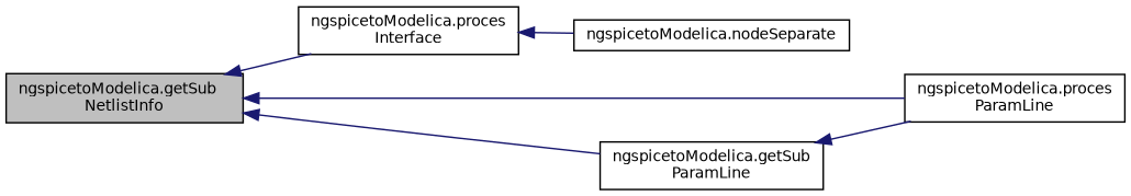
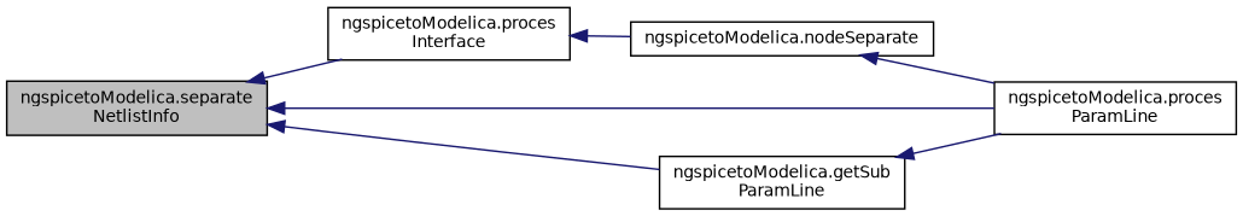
  digraph {
    rankdir=LR
    node [color=black fillcolor=white fontname=Helvetica fontsize=10 shape=record style=filled]
    edge [color=midnightblue dir=back fontname=Helvetica fontsize=10 labelfontname=Helvetica labelfontsize=10 style=solid]
-   n1 [fillcolor=grey75 fontcolor=black height=0.2 label="ngspicetoModelica.getSub\lNetlistInfo" width=0.4]
+   n1 [fillcolor=grey75 fontcolor=black height=0.2 label="ngspicetoModelica.separate\lNetlistInfo" width=0.4]
    n2 [height=0.2 label="ngspicetoModelica.proces\lInterface" width=0.4]
    n3 [height=0.2 label="ngspicetoModelica.proces\lParamLine" width=0.4]
    n4 [height=0.2 label="ngspicetoModelica.getSub\lParamLine" width=0.4]
    n5 [height=0.2 label="ngspicetoModelica.nodeSeparate" width=0.4]
    n1 -> n2
    n1 -> n3
    n1 -> n4
    n2 -> n5
    n4 -> n3
+   n5 -> n3
  }
